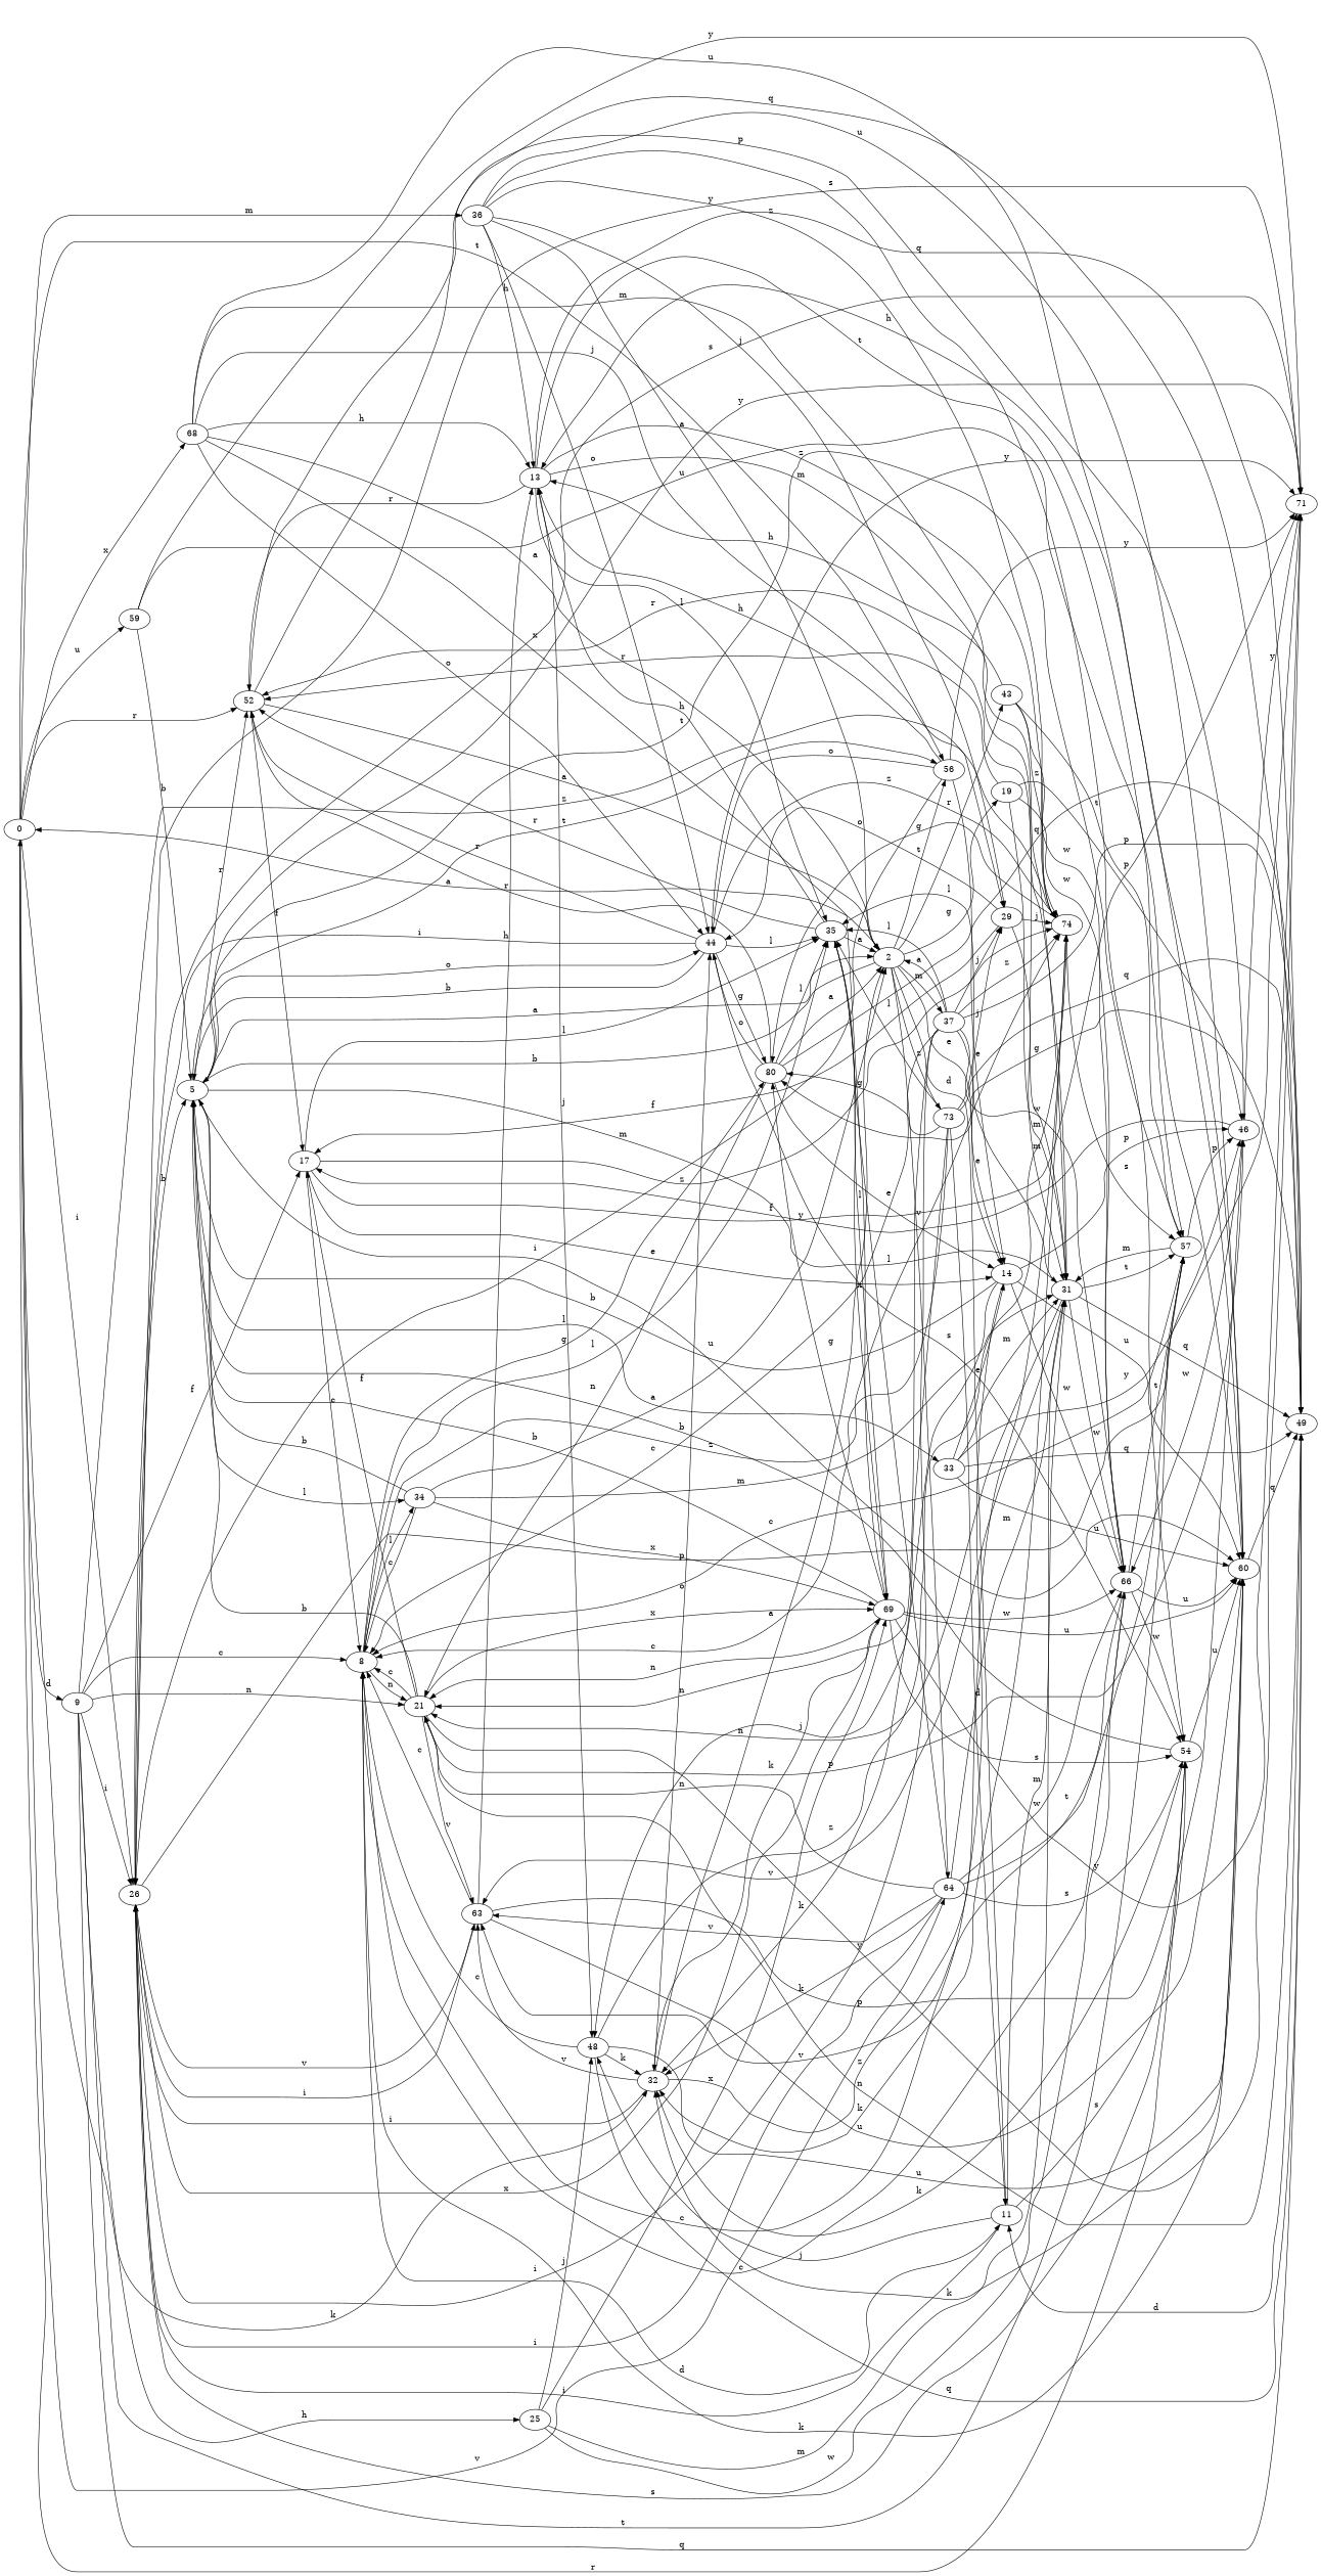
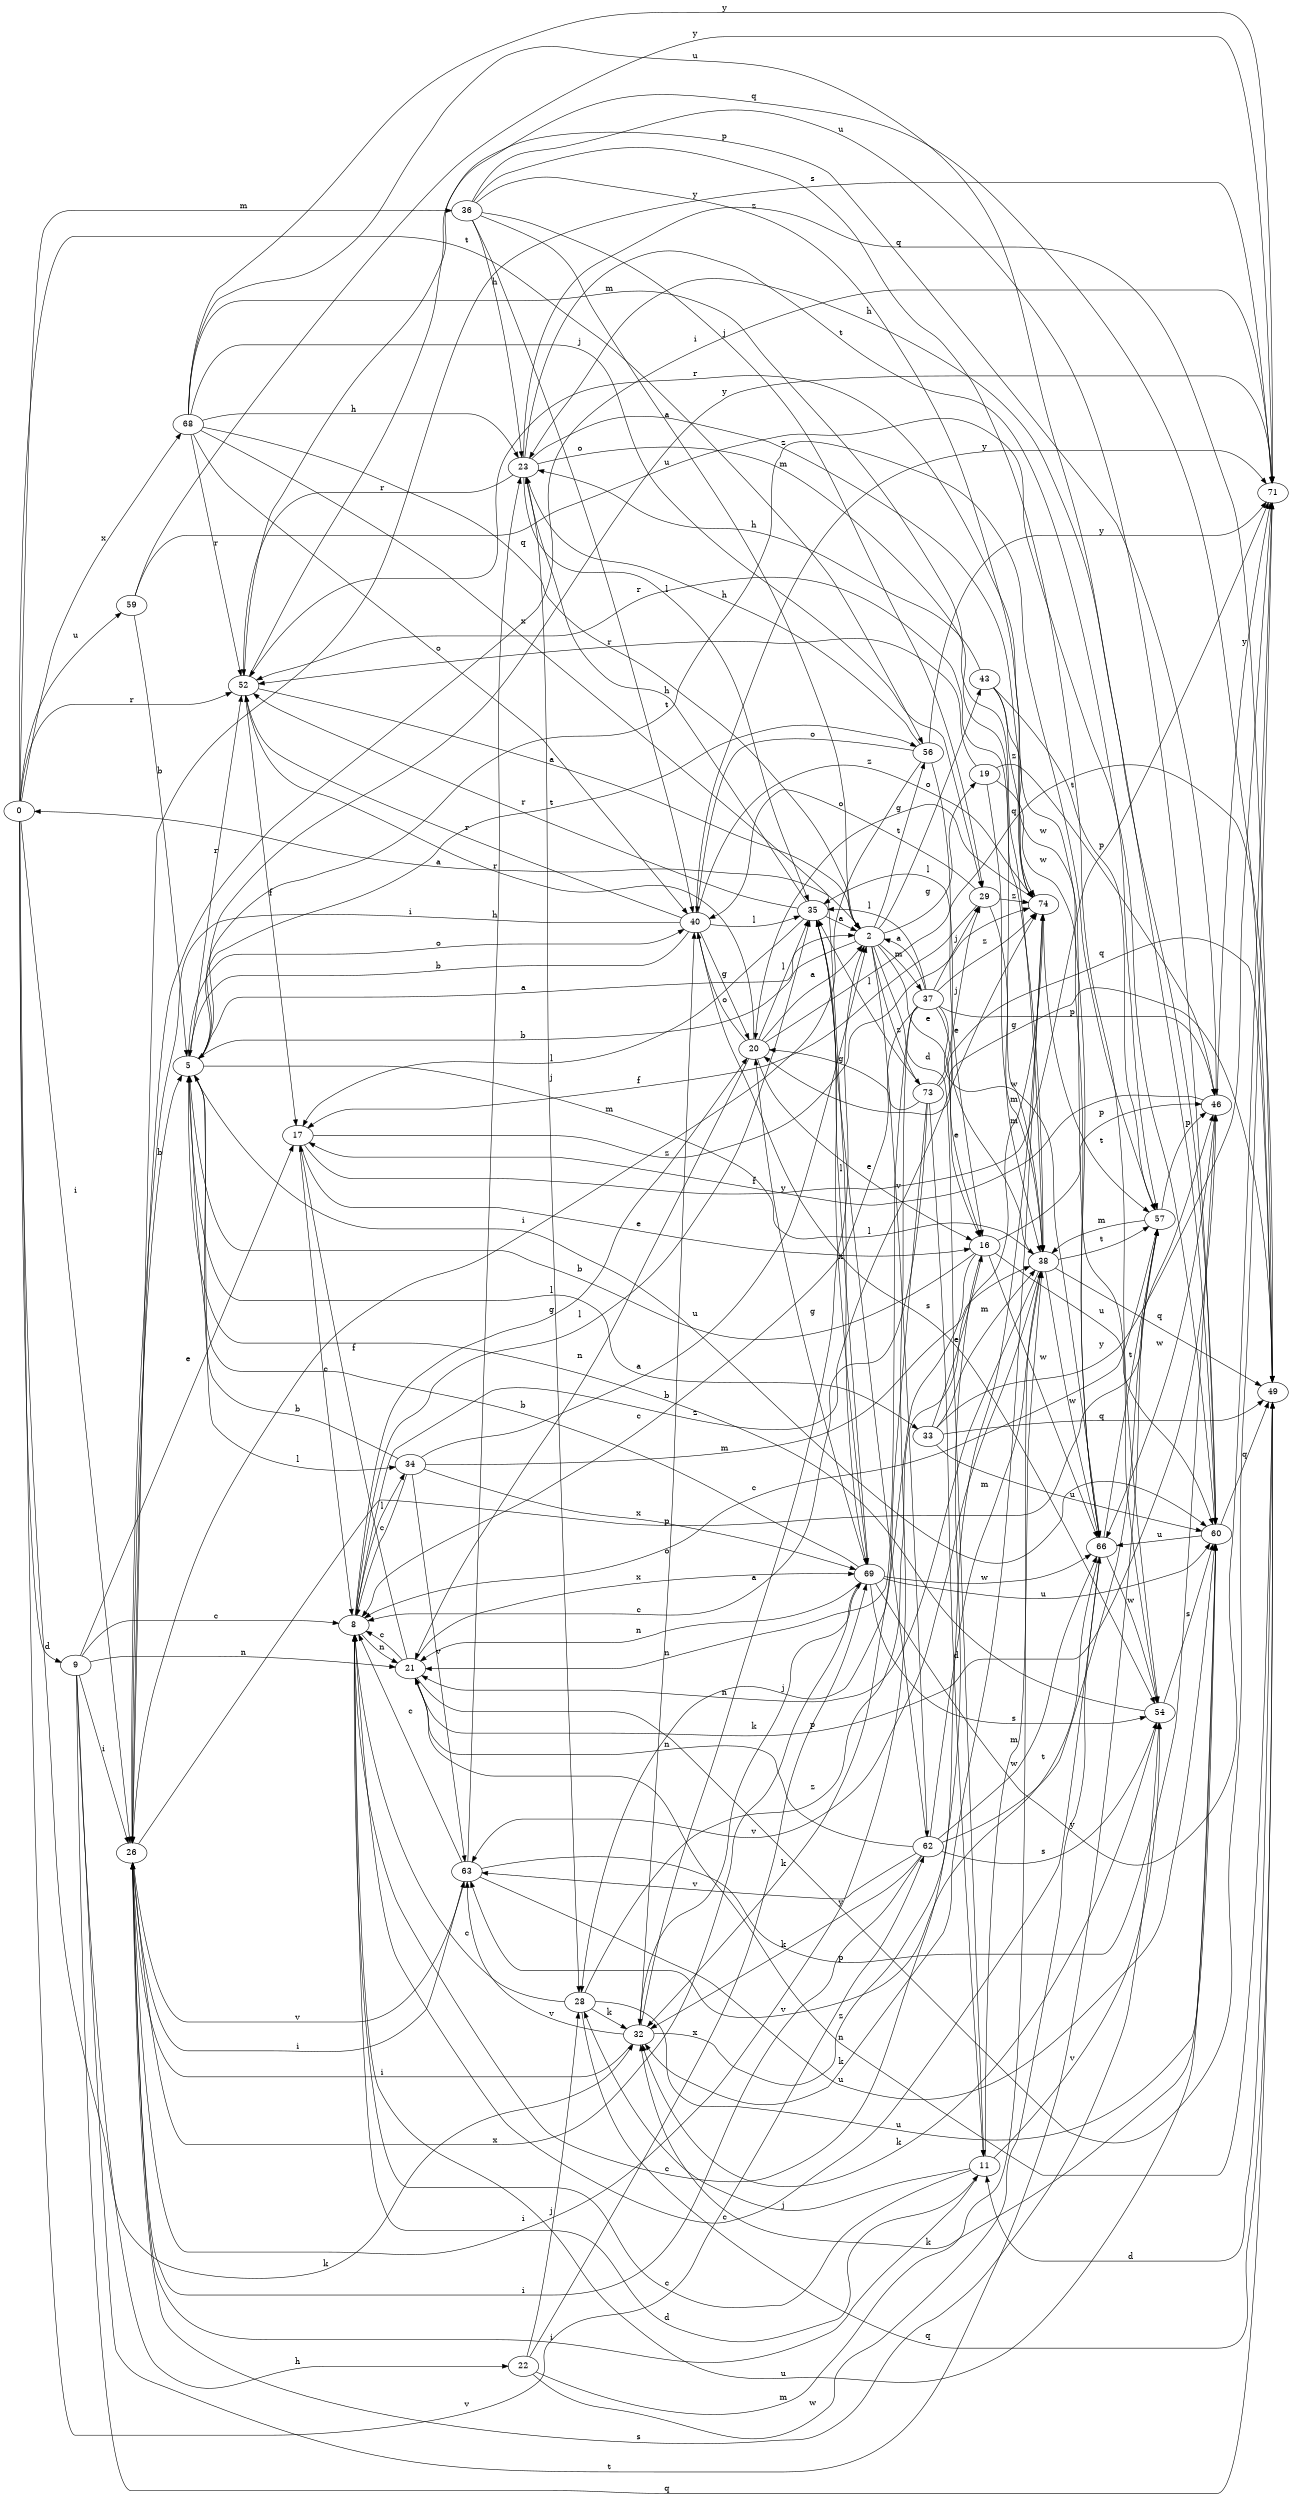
  strict digraph {
    rankdir=LR
    0
    9
    26
    32
    36
    52
    56
    59
-   62 [label=64]
+   62
    68
    57
    8
    n13 [label=21]
    74
    17
-   22 [label=25]
+   22
    49
    5
    71
    54
    46
    69
    63
    2
-   44
+   44 [label=40]
    60
-   23 [label=13]
+   23
    29
-   14
-   38 [label=31]
+   14 [label=16]
+   38
    35
    66
    11
    19
    37
    43
    73
    33
    34
-   28 [label=48]
-   20 [label=80]
+   28
+   20
    0 -> 9 [label=d]
    0 -> 26 [label=i]
    0 -> 32 [label=k]
    0 -> 36 [label=m]
    0 -> 52 [label=r]
    0 -> 56 [label=t]
    0 -> 59 [label=u]
    0 -> 62 [label=v]
    0 -> 68 [label=x]
    9 -> 26 [label=i]
    9 -> 57 [label=t]
    9 -> 8 [label=c]
    9 -> n13 [label=n]
-   9 -> 74 [label=z]
-   9 -> 17 [label=f]
+   9 -> 17 [label=e]
    9 -> 22 [label=h]
    9 -> 49 [label=q]
    26 -> 5 [label=b]
    26 -> 71 [label=y]
    26 -> 54 [label=s]
    26 -> 46 [label=p]
    26 -> 69 [label=x]
    26 -> 63 [label=v]
    32 -> 26 [label=i]
    32 -> 74 [label=z]
    32 -> 63 [label=v]
    32 -> 2 [label=a]
    32 -> 44 [label=o]
    36 -> 74 [label=z]
    36 -> 54 [label=s]
    36 -> 2 [label=a]
    36 -> 44 [label=o]
    36 -> 60 [label=u]
    36 -> 23 [label=h]
    36 -> 29 [label=j]
    52 -> 17 [label=f]
    52 -> 49 [label=q]
    52 -> 46 [label=p]
    52 -> 2 [label=a]
    56 -> 26 [label=i]
    56 -> 71 [label=y]
    56 -> 44 [label=o]
    56 -> 23 [label=h]
    56 -> 14 [label=e]
    59 -> 5 [label=b]
    59 -> 71 [label=y]
    59 -> 60 [label=u]
    62 -> 26 [label=i]
    62 -> 32 [label=k]
    62 -> 57 [label=t]
    62 -> n13 [label=n]
    62 -> 54 [label=s]
    62 -> 63 [label=v]
    62 -> 38 [label=m]
    62 -> 35 [label=l]
    62 -> 66 [label=w]
+   68 -> 52 [label=r]
+   68 -> 71 [label=y]
    68 -> 69 [label=x]
-   68 -> 2 [label=a]
+   68 -> 2 [label=q]
    68 -> 44 [label=o]
    68 -> 60 [label=u]
    68 -> 23 [label=h]
    68 -> 29 [label=j]
    68 -> 38 [label=m]
    57 -> 8 [label=c]
    57 -> 46 [label=p]
    57 -> 38 [label=m]
    8 -> n13 [label=n]
    8 -> 74 [label=z]
-   8 -> 60 [label=k]
+   8 -> 60 [label=u]
    8 -> 35 [label=l]
    8 -> 11 [label=d]
    8 -> 34 [label=l]
    8 -> 20 [label=g]
    n13 -> 8 [label=c]
    n13 -> 17 [label=f]
-   n13 -> 5 [label=b]
    n13 -> 71 [label=y]
    n13 -> 46 [label=p]
    n13 -> 69 [label=x]
    74 -> 32 [label=k]
-   74 -> 57 [label=s]
+   74 -> 57 [label=t]
    74 -> 20 [label=g]
    17 -> 8 [label=c]
    17 -> 74 [label=z]
    17 -> 71 [label=y]
    17 -> 14 [label=e]
-   17 -> 35 [label=l]
+   35 -> 17 [label=l]
    22 -> 69 [label=x]
    22 -> 38 [label=m]
    22 -> 66 [label=w]
    22 -> 28 [label=j]
    49 -> n13 [label=n]
    49 -> 11 [label=d]
    49 -> 20 [label=g]
    5 -> 52 [label=r]
    5 -> 56 [label=t]
    5 -> 57 [label=t]
    5 -> 71 [label=y]
    5 -> 2 [label=a]
    5 -> 44 [label=o]
    5 -> 60 [label=u]
    5 -> 38 [label=m]
    5 -> 33 [label=l]
    5 -> 34 [label=l]
-   71 -> 26 [label=s]
+   71 -> 26 [label=i]
    54 -> 32 [label=k]
-   54 -> 0 [label=r]
+   54 -> 52 [label=r]
    54 -> 5 [label=b]
-   54 -> 60 [label=u]
+   54 -> 60 [label=s]
    46 -> 17 [label=f]
    46 -> 71 [label=y]
    46 -> 66 [label=w]
    69 -> 32 [label=k]
    69 -> n13 [label=n]
    69 -> 5 [label=b]
    69 -> 71 [label=y]
    69 -> 54 [label=s]
    69 -> 60 [label=u]
    69 -> 35 [label=l]
    69 -> 66 [label=w]
    69 -> 20 [label=g]
    63 -> 26 [label=i]
    63 -> 8 [label=c]
    63 -> 46 [label=p]
    63 -> 60 [label=u]
    63 -> 23 [label=h]
    2 -> 0 [label=a]
    2 -> 56 [label=t]
    2 -> 62 [label=v]
    2 -> 5 [label=b]
    2 -> 14 [label=e]
    2 -> 11 [label=d]
    2 -> 19 [label=g]
    2 -> 37 [label=m]
-   2 -> 43 [label=r]
+   2 -> 43 [label=o]
    2 -> 73 [label=z]
    44 -> 26 [label=i]
    44 -> 52 [label=r]
    44 -> 74 [label=z]
    44 -> 5 [label=b]
    44 -> 71 [label=y]
    44 -> 54 [label=s]
    44 -> 35 [label=l]
    44 -> 20 [label=g]
    60 -> 32 [label=k]
    60 -> 49 [label=q]
    60 -> 23 [label=h]
    23 -> 52 [label=r]
    23 -> 57 [label=t]
    23 -> 74 [label=z]
    23 -> 49 [label=q]
    23 -> 38 [label=m]
    23 -> 35 [label=l]
    23 -> 28 [label=j]
-   29 -> 74 [label=j]
+   29 -> 74 [label=z]
    29 -> 17 [label=f]
    29 -> 44 [label=o]
    29 -> 38 [label=m]
    14 -> 8 [label=c]
    14 -> 5 [label=b]
    14 -> 46 [label=p]
    14 -> 60 [label=u]
    14 -> 66 [label=w]
    14 -> 28 [label=j]
    38 -> 52 [label=r]
    38 -> 57 [label=t]
    38 -> n13 [label=n]
    38 -> 49 [label=q]
    38 -> 63 [label=v]
    38 -> 35 [label=l]
    38 -> 66 [label=w]
    35 -> 52 [label=r]
    35 -> 69 [label=x]
    35 -> 2 [label=a]
    35 -> 23 [label=h]
    66 -> 57 [label=t]
    66 -> 8 [label=c]
    66 -> 54 [label=w]
    66 -> 63 [label=v]
-   66 -> 60 [label=u]
+   60 -> 66 [label=u]
    11 -> 26 [label=i]
-   11 -> 54 [label=s]
+   11 -> 8 [label=c]
+   11 -> 54 [label=v]
    11 -> 38 [label=m]
    11 -> 28 [label=j]
    19 -> 52 [label=r]
    19 -> 46 [label=p]
    19 -> 38 [label=m]
    19 -> 66 [label=w]
    37 -> 26 [label=i]
    37 -> 8 [label=c]
    37 -> n13 [label=n]
    37 -> 74 [label=z]
-   37 -> 49 [label=p]
+   37 -> 46 [label=p]
    37 -> 2 [label=a]
    37 -> 29 [label=j]
    37 -> 14 [label=e]
    37 -> 35 [label=l]
    37 -> 66 [label=w]
    43 -> 57 [label=t]
    43 -> 74 [label=z]
    43 -> 23 [label=h]
    43 -> 66 [label=w]
    73 -> 32 [label=k]
    73 -> 8 [label=c]
    73 -> 49 [label=q]
    73 -> 29 [label=j]
    73 -> 35 [label=l]
    73 -> 11 [label=d]
    73 -> 20 [label=g]
    33 -> 49 [label=q]
    33 -> 71 [label=y]
    33 -> 60 [label=u]
    33 -> 14 [label=e]
    33 -> 38 [label=m]
    34 -> 8 [label=c]
    34 -> 5 [label=b]
    34 -> 69 [label=x]
-   n13 -> 63 [label=v]
+   34 -> 63 [label=v]
    34 -> 2 [label=a]
    34 -> 38 [label=m]
    28 -> 32 [label=k]
    28 -> 8 [label=c]
    28 -> 74 [label=z]
    28 -> 49 [label=q]
    28 -> 60 [label=u]
    20 -> 52 [label=r]
    20 -> n13 [label=n]
    20 -> 49 [label=q]
    20 -> 2 [label=a]
    20 -> 44 [label=o]
    20 -> 14 [label=e]
    20 -> 35 [label=l]
  }
